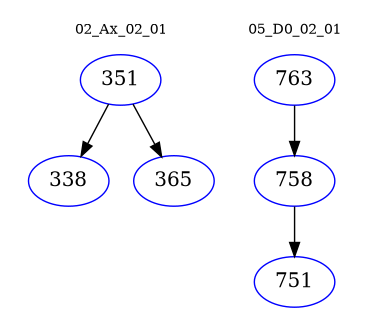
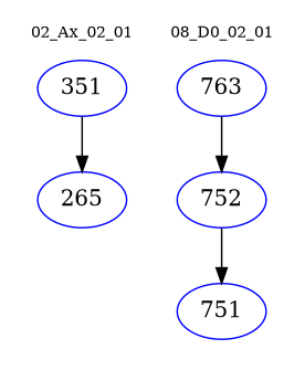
  digraph {
    node [color=blue]
    edge [color=black]
    n1 [label=351]
-   n2 [label=338]
-   n3 [label=365]
-   n4 [label=758]
+   n3 [label=265]
+   n4 [label=752]
    n5 [label=751]
    n6 [label=763]
    subgraph cluster_1 {
      color=white
      fontsize=10
      label="02_Ax_02_01"
      n1
-     n2
      n3
    }
    subgraph cluster_2 {
      color=white
      fontsize=10
-     label="05_D0_02_01"
+     label="08_D0_02_01"
      n4
      n5
      n6
    }
-   n1 -> n2
    n1 -> n3
    n4 -> n5
    n6 -> n4
  }
